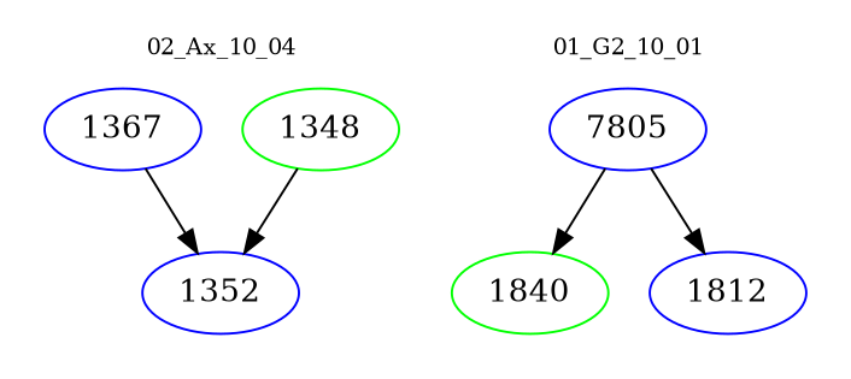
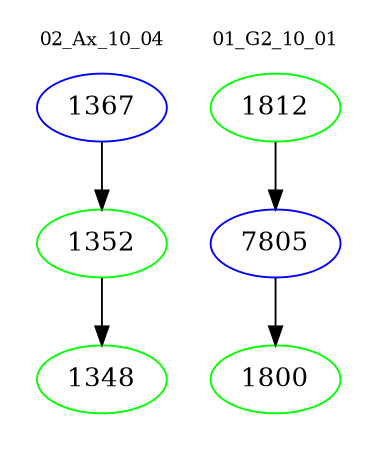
  digraph {
    node [color=blue]
    edge [color=black]
-   n1 [label=1352]
+   n1 [color=green label=1352]
    n2 [color=green label=1348]
    n3 [label=1367]
    n4 [label=7805]
-   n5 [color=green label=1840]
-   n6 [label=1812]
+   n5 [color=green label=1800]
+   n6 [color=green label=1812]
    subgraph cluster_1 {
      color=white
      fontsize=10
      label="02_Ax_10_04"
      n1
      n2
      n3
    }
    subgraph cluster_2 {
      color=white
      fontsize=10
      label="01_G2_10_01"
      n4
      n5
      n6
    }
-   n2 -> n1
+   n1 -> n2
    n3 -> n1
    n4 -> n5
-   n4 -> n6
+   n6 -> n4
  }
